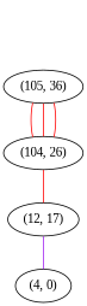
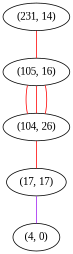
  graph {
    fontname="Liberation Serif"
    node [fontname="Liberation Serif"]
    edge [color=red fontname="Liberation Serif" weight=1]
-   "(105, 16)" [label="(105, 36)"]
+   "(231, 14)"
+   "(105, 16)"
    n3 [label="(104, 26)"]
-   "(17, 17)" [label="(12, 17)"]
+   "(17, 17)"
    n5 [label="(4, 0)"]
+   "(231, 14)" -- "(105, 16)"
    "(105, 16)" -- n3
    "(105, 16)" -- n3
    "(105, 16)" -- n3
    n3 -- "(17, 17)"
    "(17, 17)" -- n5 [color=purple weight=4]
  }
